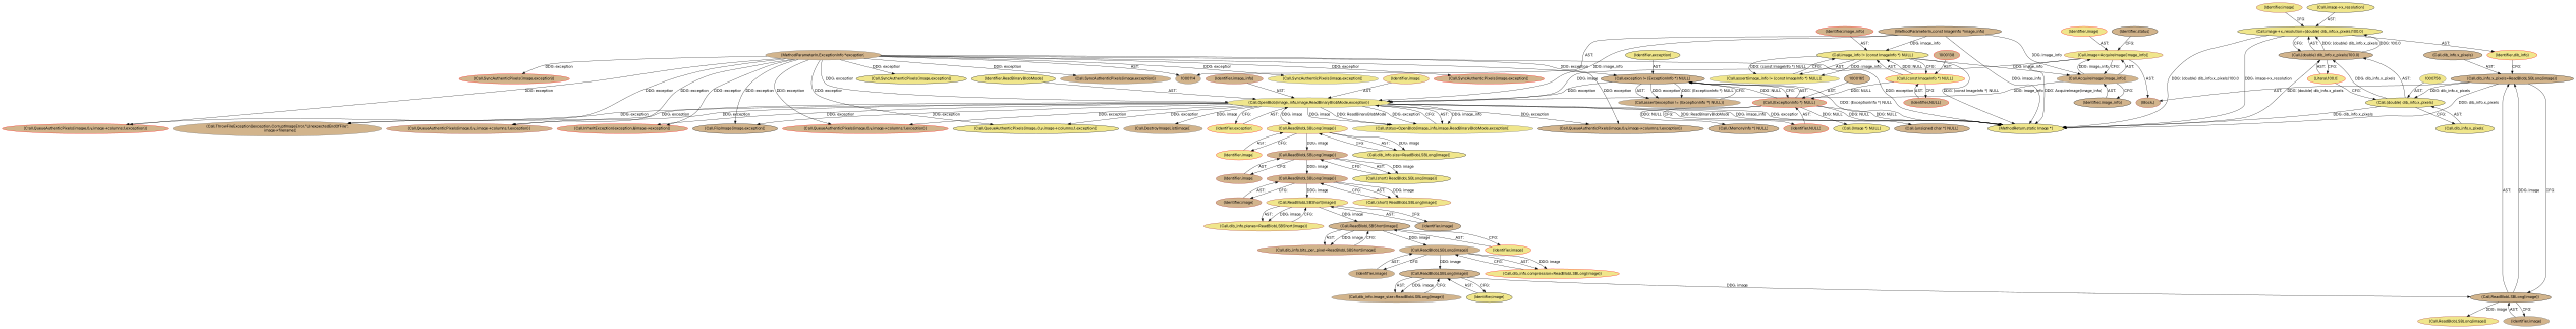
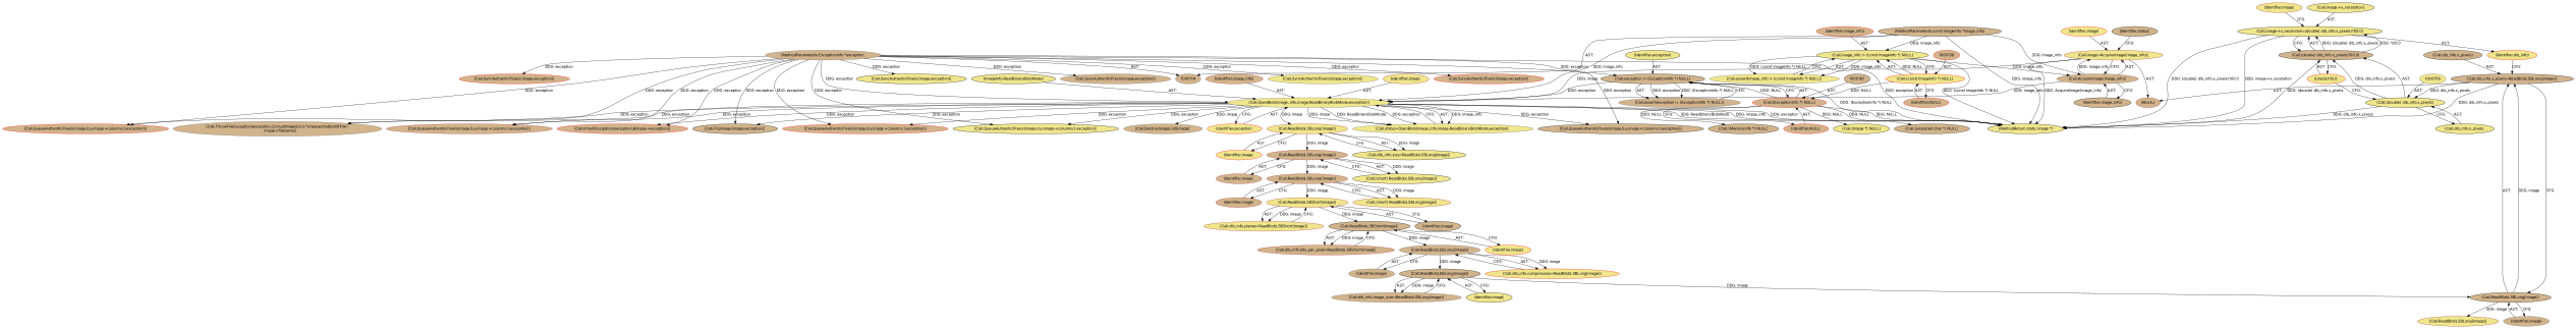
  digraph {
    fontname=Inter
    node [color=black fillcolor=tan fontname=Inter style=filled]
    edge [fontname=Inter]
    n1 [fillcolor=khaki label="(Call,image->x_resolution=(double) dib_info.x_pixels/100.0)"]
    n2 [label="(Call,(double) dib_info.x_pixels/100.0)"]
    n3 [fillcolor=khaki label="(MethodReturn,static Image *)"]
    n4 [color=red fillcolor=khaki label="(Identifier,dib_info)"]
    n5 [color=red fillcolor=khaki label="(Literal,100.0)"]
    n6 [color=brown label="(Block,)"]
    n7 [fillcolor=khaki label="(Call,(double) dib_info.x_pixels)"]
    n8 [fillcolor=khaki label="(Call,dib_info.x_pixels)"]
    n9 [label="(Call,dib_info.x_pixels=ReadBlobLSBLong(image))"]
    n10 [label="(Call,ReadBlobLSBLong(image))"]
    n11 [color=brown fillcolor=khaki label="(Call,ReadBlobLSBLong(image))"]
    n12 [color=gray40 label="(Identifier,image)"]
    n13 [label="(Call,ReadBlobLSBLong(image))"]
    n14 [fillcolor=khaki label="(Identifier,image)"]
    n15 [color=gray40 label="(Call,dib_info.image_size=ReadBlobLSBLong(image))"]
    n16 [color=gray40 label="(Call,ReadBlobLSBLong(image))"]
    n17 [color=red fillcolor=khaki label="(Call,dib_info.compression=ReadBlobLSBLong(image))"]
    n18 [color=gray40 label="(Identifier,image)"]
    n19 [label="(Call,ReadBlobLSBShort(image))"]
    n20 [color=red fillcolor=khaki label="(Identifier,image)"]
    n21 [color=brown label="(Call,dib_info.bits_per_pixel=ReadBlobLSBShort(image))"]
    n22 [color=brown fillcolor=khaki label="(Call,ReadBlobLSBShort(image))"]
    n23 [label="(Identifier,image)"]
    n24 [color=brown fillcolor=khaki label="(Call,dib_info.planes=ReadBlobLSBShort(image))"]
    n25 [color=brown label="(Call,ReadBlobLSBLong(image))"]
    n26 [color=brown fillcolor=khaki label="(Call,(short) ReadBlobLSBLong(image))"]
    n27 [color=brown label="(Identifier,image)"]
    n28 [color=brown label="(Call,ReadBlobLSBLong(image))"]
    n29 [fillcolor=khaki label="(Call,(short) ReadBlobLSBLong(image))"]
    n30 [color=brown label="(Identifier,image)"]
    n31 [color=brown fillcolor=khaki label="(Call,ReadBlobLSBLong(image))"]
    n32 [fillcolor=khaki label="(Call,dib_info.size=ReadBlobLSBLong(image))"]
    n33 [color=red fillcolor=khaki label="(Identifier,image)"]
    n34 [color=gray40 fillcolor=khaki label="(Call,OpenBlob(image_info,image,ReadBinaryBlobMode,exception))"]
    n35 [color=brown label="(Call,QueueAuthenticPixels(image,0,y,image->columns,1,exception))"]
    n36 [label="(Call,FlipImage(image,exception))"]
    n37 [color=red label="(Call,QueueAuthenticPixels(image,0,y,image->columns,1,exception))"]
    n38 [color=gray40 fillcolor=khaki label="(Call,status=OpenBlob(image_info,image,ReadBinaryBlobMode,exception))"]
    n39 [label="(Call,QueueAuthenticPixels(image,0,y,image->columns,1,exception))"]
    n40 [color=gray40 label="(Call,DestroyImageList(image))"]
    n41 [color=gray40 label="(Call,ThrowFileException(exception,CorruptImageError,\"UnexpectedEndOfFile\",\n      image->filename))"]
    n42 [color=red label="(Call,QueueAuthenticPixels(image,0,y,image->columns,1,exception))"]
    n43 [color=red label="(Call,InheritException(exception,&image->exception))"]
    n44 [fillcolor=khaki label="(Call,QueueAuthenticPixels(image,0,y,image->columns,1,exception))"]
    n45 [color=red fillcolor=khaki label="(Identifier,exception)"]
    n46 [color=gray40 label="(Call,AcquireImage(image_info))"]
    n47 [color=brown fillcolor=khaki label="(Call,image=AcquireImage(image_info))"]
    n48 [label="(Identifier,image_info)"]
    n49 [fillcolor=khaki label="(Call,image_info != (const ImageInfo *) NULL)"]
    n50 [color=red fillcolor=khaki label="(Call,(const ImageInfo *) NULL)"]
    n51 [color=gray40 fillcolor=khaki label="(Call,assert(image_info != (const ImageInfo *) NULL))"]
    n52 [color=red label="(Call,(ExceptionInfo *) NULL)"]
    n53 [color=red label="(Identifier,NULL)"]
    n54 [label="(MethodParameterIn,const ImageInfo *image_info)"]
    1000114 [color=gray40]
    n56 [label="(Call,exception != (ExceptionInfo *) NULL)"]
    n57 [color=red label="(Identifier,NULL)"]
    n58 [label="(Call,(unsigned char *) NULL)"]
    n59 [fillcolor=khaki label="(Call,(Image *) NULL)"]
    n60 [label="(Call,(MemoryInfo *) NULL)"]
    n61 [color=gray40 label="(Call,assert(exception != (ExceptionInfo *) NULL))"]
    n62 [color=gray40 label="(MethodParameterIn,ExceptionInfo *exception)"]
    n63 [fillcolor=khaki label="(Call,SyncAuthenticPixels(image,exception))"]
    n64 [color=gray40 label="(Call,SyncAuthenticPixels(image,exception))"]
    n65 [color=gray40 fillcolor=khaki label="(Call,SyncAuthenticPixels(image,exception))"]
    n66 [color=red label="(Call,SyncAuthenticPixels(image,exception))"]
    n67 [color=red label="(Call,SyncAuthenticPixels(image,exception))"]
    n68 [color=brown fillcolor=khaki label="(Identifier,image)"]
    n69 [color=brown label="(Identifier,image_info)"]
    n70 [color=red label="(Identifier,image_info)"]
    n71 [color=red fillcolor=khaki label="(Identifier,image)"]
    n72 [label="(Identifier,status)"]
    n73 [color=brown fillcolor=khaki label="(Identifier,image)"]
    n74 [label="(Call,dib_info.x_pixels)"]
    n75 [fillcolor=khaki label="(Identifier,exception)"]
    n76 [fillcolor=khaki label="(Call,image->x_resolution)"]
-   n77 [fillcolor=khaki label="(Identifier,ReadBinaryBlobMode)"]
+   n77 [fillcolor=khaki label="(ImageInfo,ReadBinaryBlobMode)"]
    1000756 [color=gray40 fillcolor=khaki]
    1000138 [color=red]
    1000165
    n1 -> n2 [label="CFG: "]
    n1 -> n3 [label="DDG: (double) dib_info.x_pixels/100.0"]
    n1 -> n3 [label="DDG: image->x_resolution"]
    n1 -> n4 [label="AST: "]
    n2 -> n1 [label="AST: "]
    n2 -> n1 [label="DDG: (double) dib_info.x_pixels"]
    n2 -> n1 [label="DDG: 100.0"]
    n2 -> n3 [label="DDG: (double) dib_info.x_pixels"]
    n2 -> n5 [label="CFG: "]
    n4 -> n9 [label="CFG: "]
    n5 -> n2 [label="AST: "]
    n5 -> n7 [label="CFG: "]
    n7 -> n2 [label="AST: "]
    n7 -> n2 [label="DDG: dib_info.x_pixels"]
    n7 -> n3 [label="DDG: dib_info.x_pixels"]
    n7 -> n8 [label="CFG: "]
    n8 -> n7 [label="AST: "]
    n9 -> n3 [label="DDG: dib_info.x_pixels"]
    n9 -> n6 [label="AST: "]
    n9 -> n7 [label="DDG: dib_info.x_pixels"]
    n9 -> n10 [label="CFG: "]
    n10 -> n9 [label="AST: "]
    n10 -> n9 [label="DDG: image"]
    n10 -> n11 [label="DDG: image"]
    n10 -> n12 [label="CFG: "]
    n12 -> n10 [label="AST: "]
    n13 -> n10 [label="DDG: image"]
    n13 -> n14 [label="CFG: "]
    n13 -> n15 [label="AST: "]
    n13 -> n15 [label="DDG: image"]
    n14 -> n13 [label="AST: "]
    n15 -> n13 [label="CFG: "]
    n16 -> n13 [label="DDG: image"]
    n16 -> n17 [label="AST: "]
    n16 -> n17 [label="DDG: image"]
    n16 -> n18 [label="CFG: "]
    n17 -> n16 [label="CFG: "]
    n18 -> n16 [label="AST: "]
    n19 -> n16 [label="DDG: image"]
    n19 -> n20 [label="CFG: "]
    n19 -> n21 [label="AST: "]
    n19 -> n21 [label="DDG: image"]
    n20 -> n19 [label="AST: "]
    n21 -> n19 [label="CFG: "]
    n22 -> n19 [label="DDG: image"]
    n22 -> n23 [label="CFG: "]
    n22 -> n24 [label="AST: "]
    n22 -> n24 [label="DDG: image"]
    n23 -> n22 [label="AST: "]
    n24 -> n22 [label="CFG: "]
    n25 -> n22 [label="DDG: image"]
    n25 -> n26 [label="AST: "]
    n25 -> n26 [label="DDG: image"]
    n25 -> n27 [label="CFG: "]
    n26 -> n25 [label="CFG: "]
    n27 -> n25 [label="AST: "]
    n28 -> n25 [label="DDG: image"]
    n28 -> n29 [label="AST: "]
    n28 -> n29 [label="DDG: image"]
    n28 -> n30 [label="CFG: "]
    n29 -> n28 [label="CFG: "]
    n30 -> n28 [label="AST: "]
    n31 -> n28 [label="DDG: image"]
    n31 -> n32 [label="AST: "]
    n31 -> n32 [label="DDG: image"]
    n31 -> n33 [label="CFG: "]
    n32 -> n31 [label="CFG: "]
    n33 -> n31 [label="AST: "]
    n34 -> n3 [label="DDG: ReadBinaryBlobMode"]
    n34 -> n3 [label="DDG: image_info"]
    n34 -> n3 [label="DDG: exception"]
    n34 -> n31 [label="DDG: image"]
    n34 -> n35 [label="DDG: exception"]
    n34 -> n36 [label="DDG: exception"]
    n34 -> n37 [label="DDG: exception"]
    n34 -> n38 [label="AST: "]
    n34 -> n38 [label="DDG: image_info"]
    n34 -> n38 [label="DDG: image"]
    n34 -> n38 [label="DDG: ReadBinaryBlobMode"]
    n34 -> n38 [label="DDG: exception"]
    n34 -> n39 [label="DDG: exception"]
    n34 -> n40 [label="DDG: image"]
    n34 -> n41 [label="DDG: exception"]
    n34 -> n42 [label="DDG: exception"]
    n34 -> n43 [label="DDG: exception"]
    n34 -> n44 [label="DDG: exception"]
    n34 -> n45 [label="CFG: "]
    n38 -> n34 [label="CFG: "]
    n45 -> n34 [label="AST: "]
    n46 -> n34 [label="DDG: image_info"]
    n46 -> n47 [label="AST: "]
    n46 -> n47 [label="DDG: image_info"]
    n46 -> n48 [label="CFG: "]
    n47 -> n3 [label="DDG: AcquireImage(image_info)"]
    n47 -> n6 [label="AST: "]
    n47 -> n34 [label="DDG: image"]
    n47 -> n46 [label="CFG: "]
    n48 -> n46 [label="AST: "]
    n49 -> n3 [label="DDG: (const ImageInfo *) NULL"]
    n49 -> n46 [label="DDG: image_info"]
    n49 -> n50 [label="CFG: "]
    n49 -> n51 [label="AST: "]
    n49 -> n51 [label="DDG: image_info"]
    n49 -> n51 [label="DDG: (const ImageInfo *) NULL"]
    n50 -> n49 [label="AST: "]
    n50 -> n49 [label="DDG: NULL"]
    n50 -> n52 [label="DDG: NULL"]
    n50 -> n53 [label="CFG: "]
    n51 -> n49 [label="CFG: "]
    n52 -> n3 [label="DDG: NULL"]
    n52 -> n56 [label="AST: "]
    n52 -> n56 [label="DDG: NULL"]
    n52 -> n57 [label="CFG: "]
    n52 -> n58 [label="DDG: NULL"]
    n52 -> n59 [label="DDG: NULL"]
    n52 -> n60 [label="DDG: NULL"]
    n53 -> n50 [label="AST: "]
    n54 -> n3 [label="DDG: image_info"]
    n54 -> n34 [label="DDG: image_info"]
    n54 -> n46 [label="DDG: image_info"]
    n54 -> n49 [label="DDG: image_info"]
    n54 -> 1000114 [label="AST: "]
    n56 -> n3 [label="DDG: (ExceptionInfo *) NULL"]
    n56 -> n34 [label="DDG: exception"]
    n56 -> n52 [label="CFG: "]
    n56 -> n61 [label="AST: "]
    n56 -> n61 [label="DDG: exception"]
    n56 -> n61 [label="DDG: (ExceptionInfo *) NULL"]
    n57 -> n52 [label="AST: "]
    n61 -> n56 [label="CFG: "]
    n62 -> n3 [label="DDG: exception"]
    n62 -> n34 [label="DDG: exception"]
    n62 -> n35 [label="DDG: exception"]
    n62 -> n36 [label="DDG: exception"]
    n62 -> n37 [label="DDG: exception"]
    n62 -> n39 [label="DDG: exception"]
    n62 -> n41 [label="DDG: exception"]
    n62 -> n42 [label="DDG: exception"]
    n62 -> n43 [label="DDG: exception"]
    n62 -> n44 [label="DDG: exception"]
    n62 -> 1000114 [label="AST: "]
    n62 -> n56 [label="DDG: exception"]
    n62 -> n63 [label="DDG: exception"]
    n62 -> n64 [label="DDG: exception"]
    n62 -> n65 [label="DDG: exception"]
    n62 -> n66 [label="DDG: exception"]
    n62 -> n67 [label="DDG: exception"]
    n68 -> n1 [label="CFG: "]
    n69 -> n34 [label="AST: "]
    n70 -> n49 [label="AST: "]
    n71 -> n47 [label="AST: "]
    n72 -> n47 [label="CFG: "]
    n73 -> n34 [label="AST: "]
    n74 -> n9 [label="AST: "]
    n75 -> n56 [label="AST: "]
    n76 -> n1 [label="AST: "]
    n77 -> n34 [label="AST: "]
    1000756 -> n7 [label="AST: "]
    1000138 -> n50 [label="AST: "]
    1000165 -> n52 [label="AST: "]
  }
